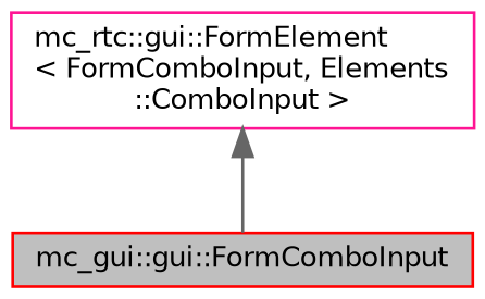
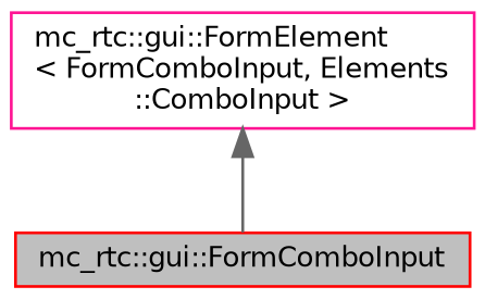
  digraph {
    node [fontname=Helvetica fontsize=10 shape=record style=filled]
-   n1 [color=red fillcolor=grey75 fontcolor=black height=0.2 label="mc_gui::gui::FormComboInput" width=0.4]
+   n1 [color=red fillcolor=grey75 fontcolor=black height=0.2 label="mc_rtc::gui::FormComboInput" width=0.4]
    n2 [color=deeppink fillcolor=white height=0.2 label="mc_rtc::gui::FormElement\l\< FormComboInput, Elements\l::ComboInput \>" width=0.4]
    n2 -> n1 [color=gray40 dir=back fontname=Helvetica fontsize=10 labelfontname=Helvetica labelfontsize=10 style=solid]
  }
